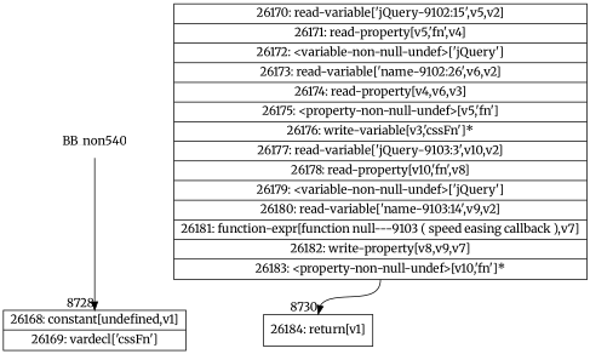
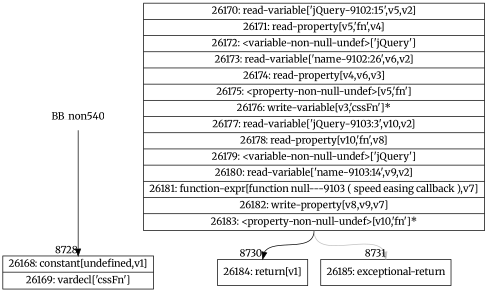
  digraph {
    fontname=Merriweather
    rankdir=TD
    node [fontname=Merriweather shape=record]
    edge [fontname=Merriweather headport=n tailport=s]
    n1 [label=BB_non540 shape=none]
    n2 [label="{26168: constant[undefined,v1]|26169: vardecl['cssFn']}"]
    n3 [label="{26170: read-variable['jQuery-9102:15',v5,v2]|26171: read-property[v5,'fn',v4]|26172: \<variable-non-null-undef\>['jQuery']|26173: read-variable['name-9102:26',v6,v2]|26174: read-property[v4,v6,v3]|26175: \<property-non-null-undef\>[v5,'fn']|26176: write-variable[v3,'cssFn']*|26177: read-variable['jQuery-9103:3',v10,v2]|26178: read-property[v10,'fn',v8]|26179: \<variable-non-null-undef\>['jQuery']|26180: read-variable['name-9103:14',v9,v2]|26181: function-expr[function null---9103 ( speed easing callback ),v7]|26182: write-property[v8,v9,v7]|26183: \<property-non-null-undef\>[v10,'fn']*}"]
    n4 [label="{26184: return[v1]}"]
+   n5 [label="{26185: exceptional-return}"]
    n1 -> n2 [headlabel="    8728"]
    n3 -> n4 [headlabel="      8730"]
+   n3 -> n5 [color=gray headlabel="      8731"]
  }
